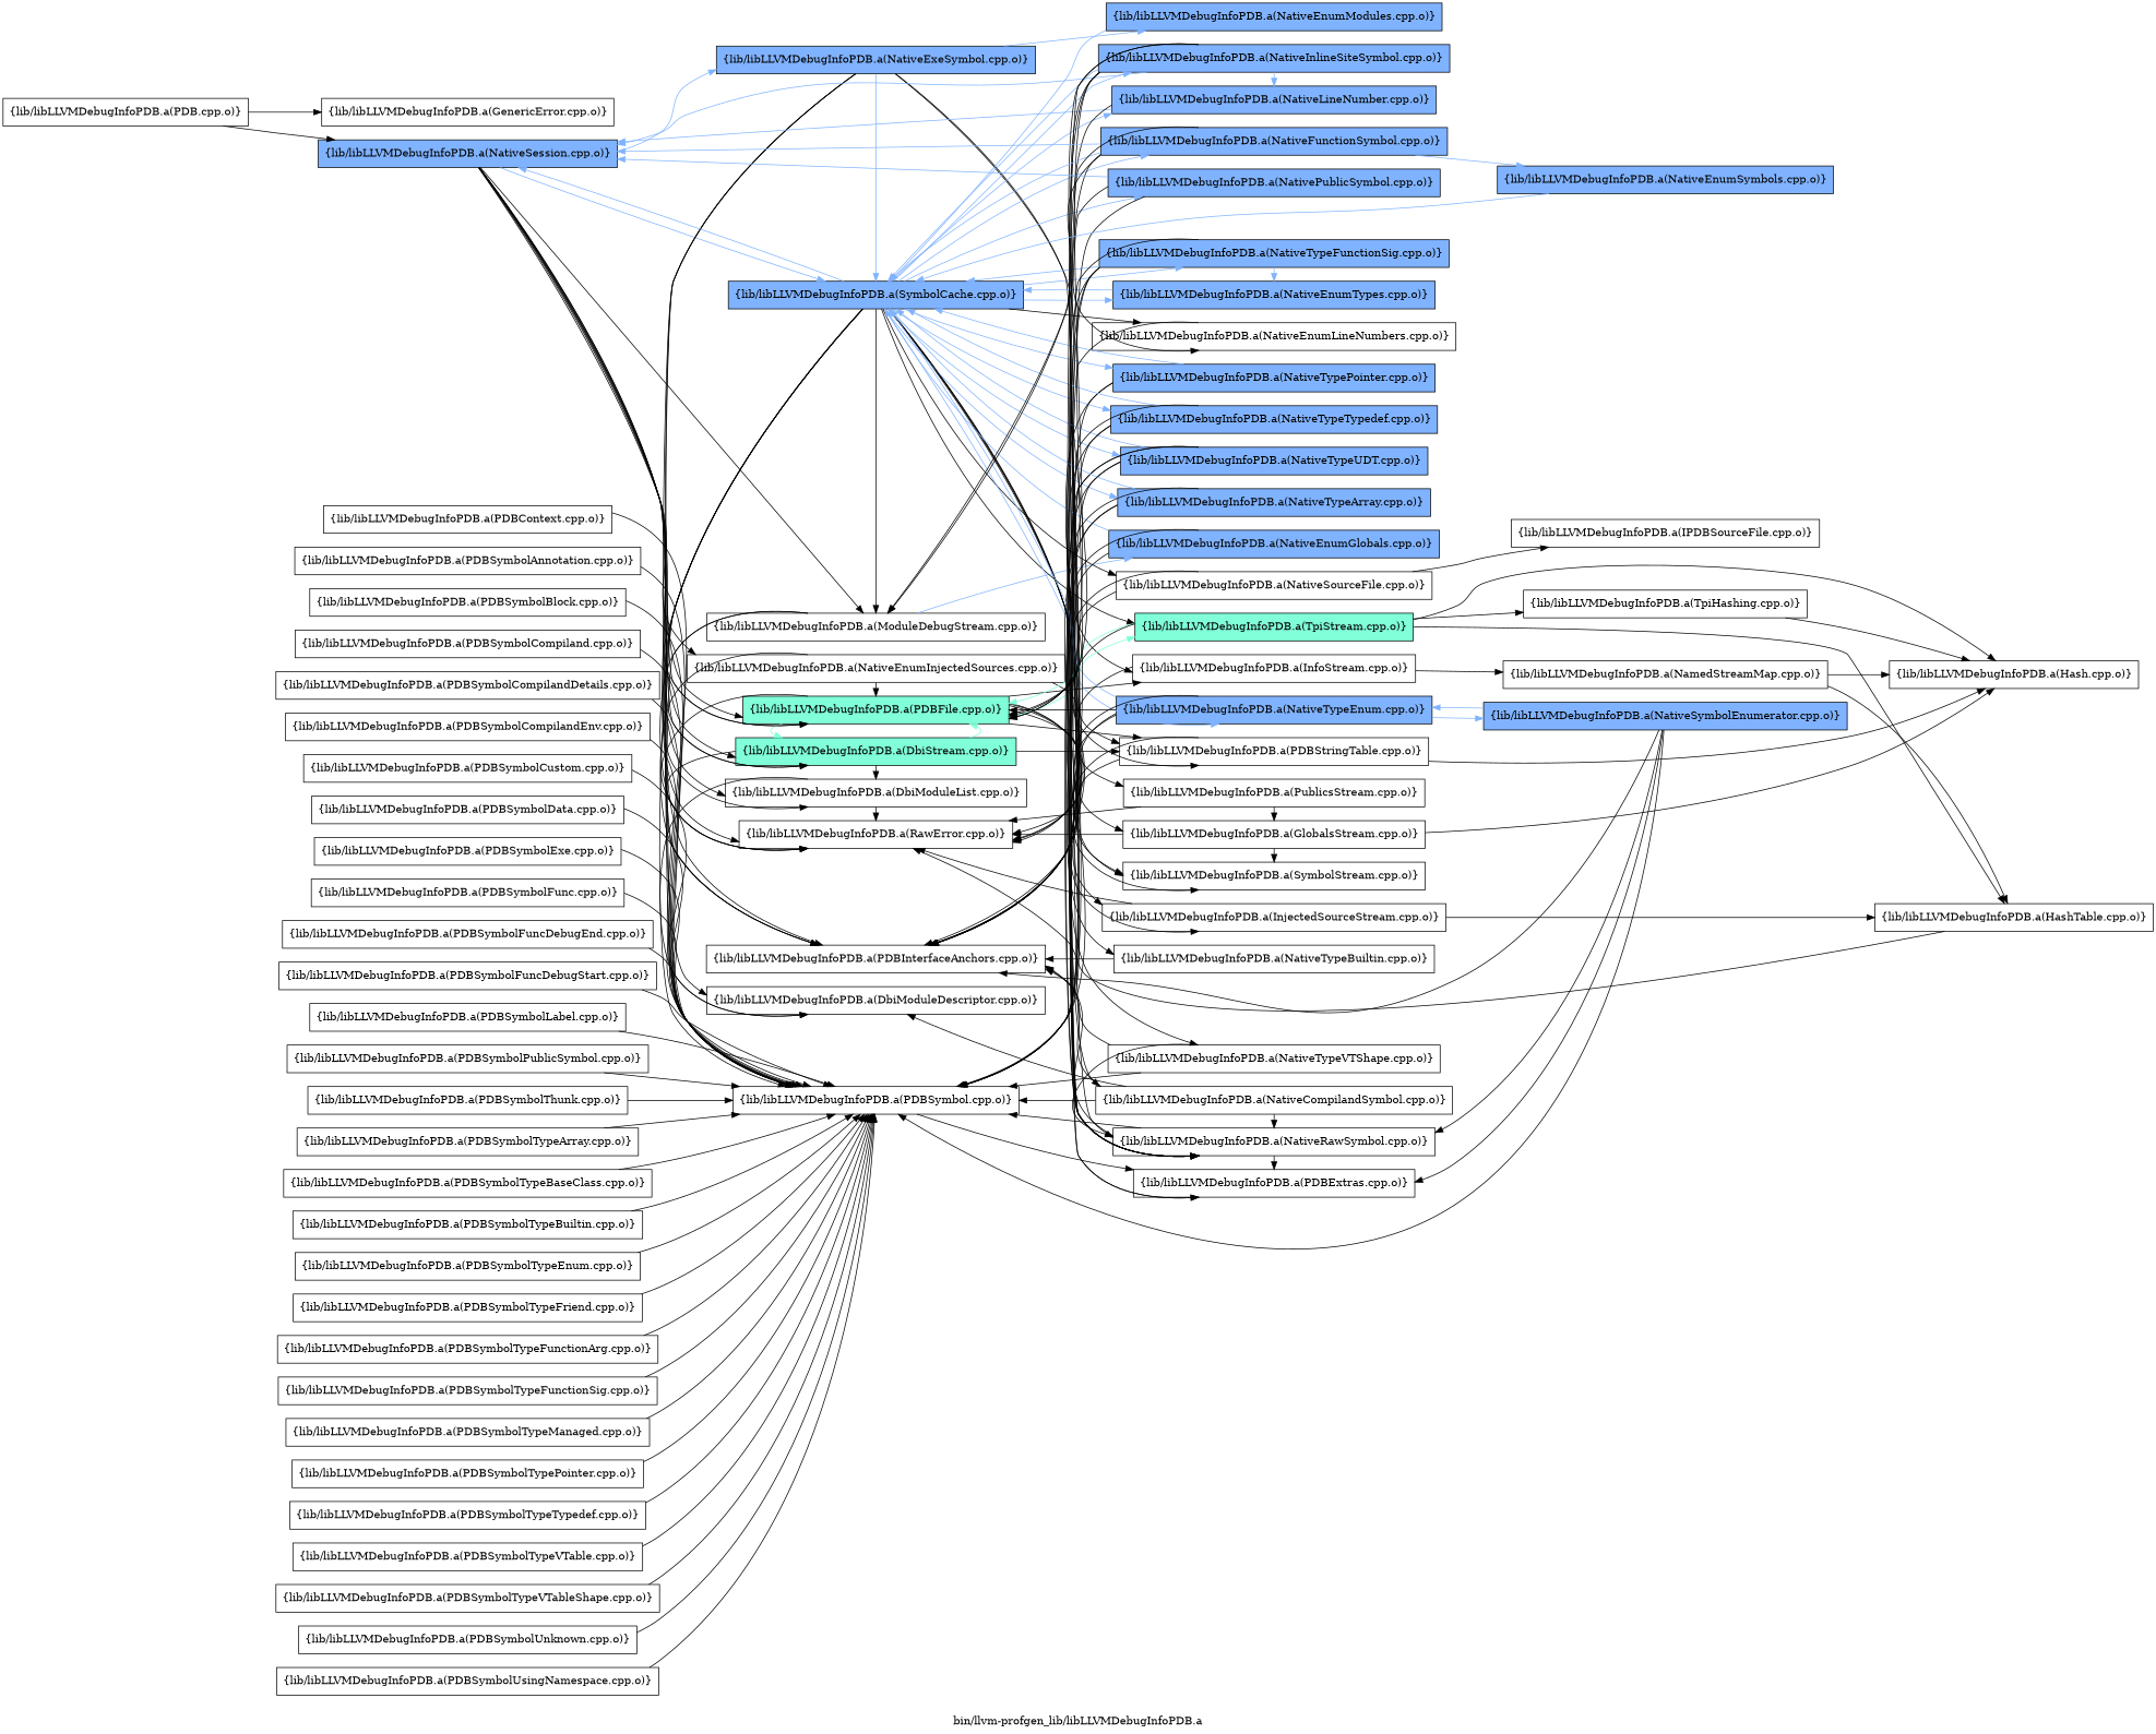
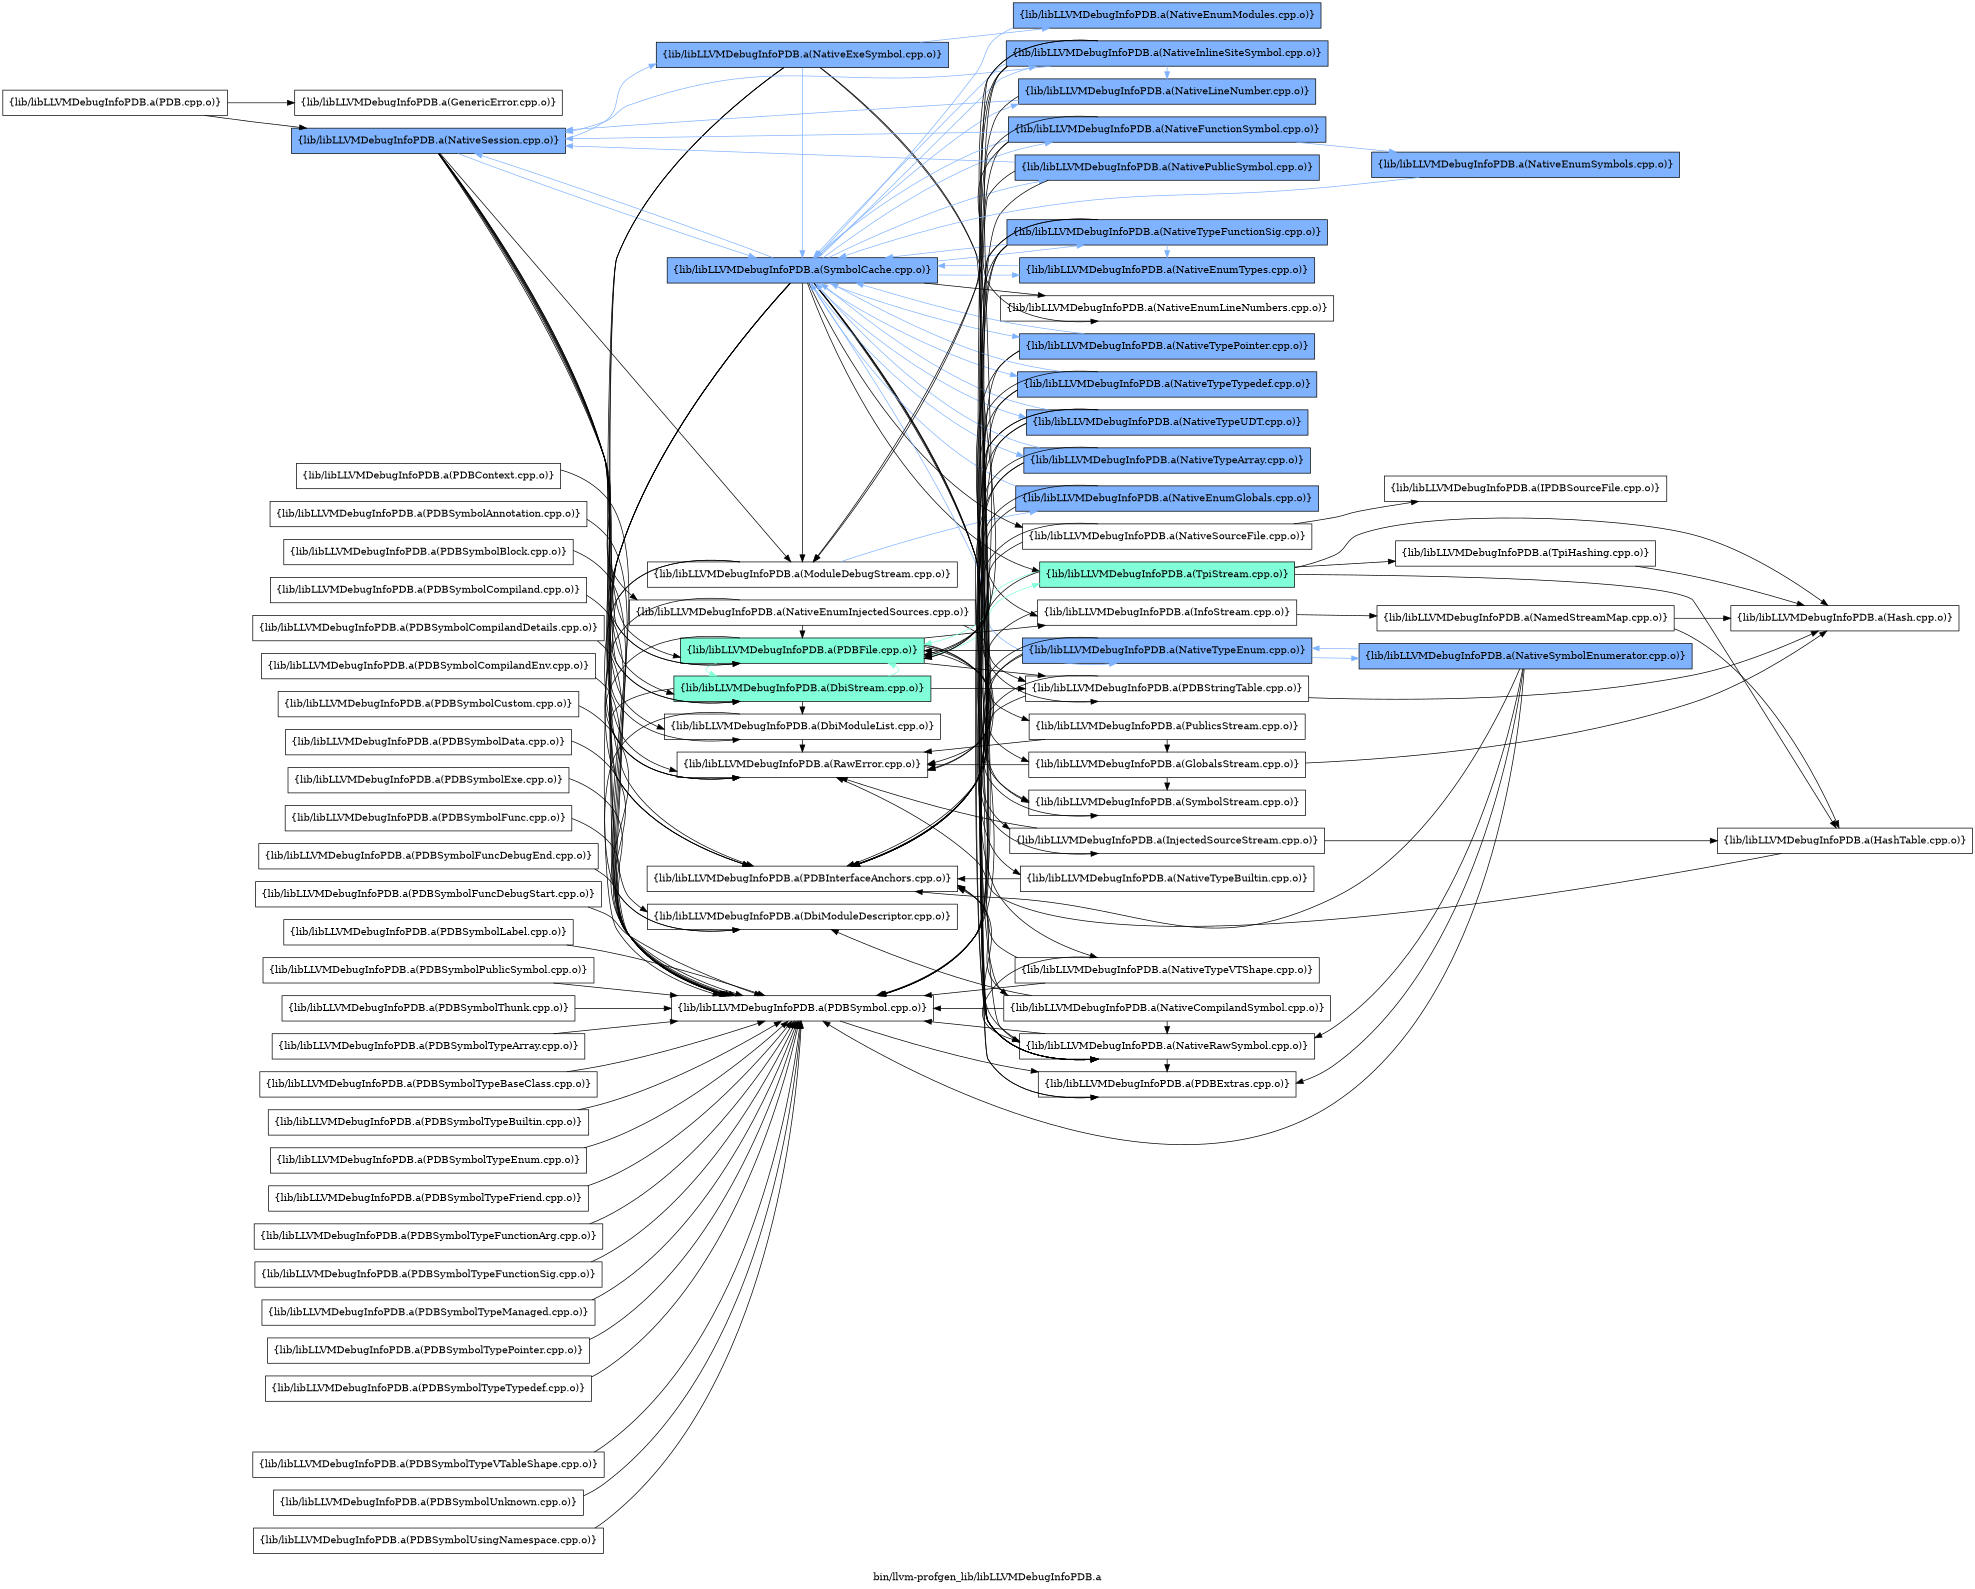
  digraph {
    label="bin/llvm-profgen_lib/libLLVMDebugInfoPDB.a"
    rankdir=LR
    node [group=0 shape=box]
    n1 [label="{lib/libLLVMDebugInfoPDB.a(PDB.cpp.o)}"]
    n2 [fillcolor="0.600000 0.5 1" group=2 label="{lib/libLLVMDebugInfoPDB.a(NativeSession.cpp.o)}" style=filled]
    n3 [label="{lib/libLLVMDebugInfoPDB.a(GenericError.cpp.o)}"]
    n4 [label="{lib/libLLVMDebugInfoPDB.a(PDBInterfaceAnchors.cpp.o)}"]
    n5 [fillcolor="0.450000 0.5 1" group=1 label="{lib/libLLVMDebugInfoPDB.a(DbiStream.cpp.o)}" style=filled]
    n6 [label="{lib/libLLVMDebugInfoPDB.a(DbiModuleList.cpp.o)}"]
    n7 [label="{lib/libLLVMDebugInfoPDB.a(DbiModuleDescriptor.cpp.o)}"]
    n8 [label="{lib/libLLVMDebugInfoPDB.a(NativeEnumInjectedSources.cpp.o)}"]
    n9 [label="{lib/libLLVMDebugInfoPDB.a(ModuleDebugStream.cpp.o)}"]
    n10 [fillcolor="0.600000 0.5 1" group=2 label="{lib/libLLVMDebugInfoPDB.a(NativeExeSymbol.cpp.o)}" style=filled]
    n11 [label="{lib/libLLVMDebugInfoPDB.a(PDBSymbol.cpp.o)}"]
    n12 [fillcolor="0.450000 0.5 1" group=1 label="{lib/libLLVMDebugInfoPDB.a(PDBFile.cpp.o)}" style=filled]
    n13 [label="{lib/libLLVMDebugInfoPDB.a(RawError.cpp.o)}"]
    n14 [fillcolor="0.600000 0.5 1" group=2 label="{lib/libLLVMDebugInfoPDB.a(SymbolCache.cpp.o)}" style=filled]
    n15 [label="{lib/libLLVMDebugInfoPDB.a(PDBStringTable.cpp.o)}"]
    n16 [label="{lib/libLLVMDebugInfoPDB.a(NativeRawSymbol.cpp.o)}"]
    n17 [fillcolor="0.600000 0.5 1" group=2 label="{lib/libLLVMDebugInfoPDB.a(NativeEnumModules.cpp.o)}" style=filled]
    n18 [label="{lib/libLLVMDebugInfoPDB.a(InfoStream.cpp.o)}"]
    n19 [label="{lib/libLLVMDebugInfoPDB.a(PDBExtras.cpp.o)}"]
    n20 [label="{lib/libLLVMDebugInfoPDB.a(GlobalsStream.cpp.o)}"]
    n21 [label="{lib/libLLVMDebugInfoPDB.a(InjectedSourceStream.cpp.o)}"]
    n22 [label="{lib/libLLVMDebugInfoPDB.a(PublicsStream.cpp.o)}"]
    n23 [label="{lib/libLLVMDebugInfoPDB.a(SymbolStream.cpp.o)}"]
    n24 [fillcolor="0.450000 0.5 1" group=1 label="{lib/libLLVMDebugInfoPDB.a(TpiStream.cpp.o)}" style=filled]
    n25 [fillcolor="0.600000 0.5 1" group=2 label="{lib/libLLVMDebugInfoPDB.a(NativeEnumGlobals.cpp.o)}" style=filled]
    n26 [label="{lib/libLLVMDebugInfoPDB.a(NativeSourceFile.cpp.o)}"]
    n27 [fillcolor="0.600000 0.5 1" group=2 label="{lib/libLLVMDebugInfoPDB.a(NativeLineNumber.cpp.o)}" style=filled]
    n28 [fillcolor="0.600000 0.5 1" group=2 label="{lib/libLLVMDebugInfoPDB.a(NativeEnumTypes.cpp.o)}" style=filled]
    n29 [label="{lib/libLLVMDebugInfoPDB.a(NativeCompilandSymbol.cpp.o)}"]
    n30 [fillcolor="0.600000 0.5 1" group=2 label="{lib/libLLVMDebugInfoPDB.a(NativeTypePointer.cpp.o)}" style=filled]
    n31 [label="{lib/libLLVMDebugInfoPDB.a(NativeTypeBuiltin.cpp.o)}"]
    n32 [fillcolor="0.600000 0.5 1" group=2 label="{lib/libLLVMDebugInfoPDB.a(NativeTypeFunctionSig.cpp.o)}" style=filled]
    n33 [fillcolor="0.600000 0.5 1" group=2 label="{lib/libLLVMDebugInfoPDB.a(NativeTypeUDT.cpp.o)}" style=filled]
    n34 [fillcolor="0.600000 0.5 1" group=2 label="{lib/libLLVMDebugInfoPDB.a(NativeTypeArray.cpp.o)}" style=filled]
    n35 [label="{lib/libLLVMDebugInfoPDB.a(NativeTypeVTShape.cpp.o)}"]
    n36 [fillcolor="0.600000 0.5 1" group=2 label="{lib/libLLVMDebugInfoPDB.a(NativeTypeEnum.cpp.o)}" style=filled]
    n37 [fillcolor="0.600000 0.5 1" group=2 label="{lib/libLLVMDebugInfoPDB.a(NativeTypeTypedef.cpp.o)}" style=filled]
    n38 [fillcolor="0.600000 0.5 1" group=2 label="{lib/libLLVMDebugInfoPDB.a(NativeInlineSiteSymbol.cpp.o)}" style=filled]
    n39 [label="{lib/libLLVMDebugInfoPDB.a(NativeEnumLineNumbers.cpp.o)}"]
    n40 [fillcolor="0.600000 0.5 1" group=2 label="{lib/libLLVMDebugInfoPDB.a(NativeFunctionSymbol.cpp.o)}" style=filled]
    n41 [fillcolor="0.600000 0.5 1" group=2 label="{lib/libLLVMDebugInfoPDB.a(NativePublicSymbol.cpp.o)}" style=filled]
    n42 [label="{lib/libLLVMDebugInfoPDB.a(Hash.cpp.o)}"]
    n43 [label="{lib/libLLVMDebugInfoPDB.a(NamedStreamMap.cpp.o)}"]
    n44 [label="{lib/libLLVMDebugInfoPDB.a(HashTable.cpp.o)}"]
    n45 [label="{lib/libLLVMDebugInfoPDB.a(TpiHashing.cpp.o)}"]
    n46 [label="{lib/libLLVMDebugInfoPDB.a(IPDBSourceFile.cpp.o)}"]
    n47 [fillcolor="0.600000 0.5 1" group=2 label="{lib/libLLVMDebugInfoPDB.a(NativeSymbolEnumerator.cpp.o)}" style=filled]
    n48 [fillcolor="0.600000 0.5 1" group=2 label="{lib/libLLVMDebugInfoPDB.a(NativeEnumSymbols.cpp.o)}" style=filled]
    n49 [label="{lib/libLLVMDebugInfoPDB.a(PDBContext.cpp.o)}"]
    n50 [label="{lib/libLLVMDebugInfoPDB.a(PDBSymbolAnnotation.cpp.o)}"]
    n51 [label="{lib/libLLVMDebugInfoPDB.a(PDBSymbolBlock.cpp.o)}"]
    n52 [label="{lib/libLLVMDebugInfoPDB.a(PDBSymbolCompiland.cpp.o)}"]
    n53 [label="{lib/libLLVMDebugInfoPDB.a(PDBSymbolCompilandDetails.cpp.o)}"]
    n54 [label="{lib/libLLVMDebugInfoPDB.a(PDBSymbolCompilandEnv.cpp.o)}"]
    n55 [label="{lib/libLLVMDebugInfoPDB.a(PDBSymbolCustom.cpp.o)}"]
    n56 [label="{lib/libLLVMDebugInfoPDB.a(PDBSymbolData.cpp.o)}"]
    n57 [label="{lib/libLLVMDebugInfoPDB.a(PDBSymbolExe.cpp.o)}"]
    n58 [label="{lib/libLLVMDebugInfoPDB.a(PDBSymbolFunc.cpp.o)}"]
    n59 [label="{lib/libLLVMDebugInfoPDB.a(PDBSymbolFuncDebugEnd.cpp.o)}"]
    n60 [label="{lib/libLLVMDebugInfoPDB.a(PDBSymbolFuncDebugStart.cpp.o)}"]
    n61 [label="{lib/libLLVMDebugInfoPDB.a(PDBSymbolLabel.cpp.o)}"]
    n62 [label="{lib/libLLVMDebugInfoPDB.a(PDBSymbolPublicSymbol.cpp.o)}"]
    n63 [label="{lib/libLLVMDebugInfoPDB.a(PDBSymbolThunk.cpp.o)}"]
    n64 [label="{lib/libLLVMDebugInfoPDB.a(PDBSymbolTypeArray.cpp.o)}"]
    n65 [label="{lib/libLLVMDebugInfoPDB.a(PDBSymbolTypeBaseClass.cpp.o)}"]
    n66 [label="{lib/libLLVMDebugInfoPDB.a(PDBSymbolTypeBuiltin.cpp.o)}"]
    n67 [label="{lib/libLLVMDebugInfoPDB.a(PDBSymbolTypeEnum.cpp.o)}"]
    n68 [label="{lib/libLLVMDebugInfoPDB.a(PDBSymbolTypeFriend.cpp.o)}"]
    n69 [label="{lib/libLLVMDebugInfoPDB.a(PDBSymbolTypeFunctionArg.cpp.o)}"]
    n70 [label="{lib/libLLVMDebugInfoPDB.a(PDBSymbolTypeFunctionSig.cpp.o)}"]
    n71 [label="{lib/libLLVMDebugInfoPDB.a(PDBSymbolTypeManaged.cpp.o)}"]
    n72 [label="{lib/libLLVMDebugInfoPDB.a(PDBSymbolTypePointer.cpp.o)}"]
    n73 [label="{lib/libLLVMDebugInfoPDB.a(PDBSymbolTypeTypedef.cpp.o)}"]
-   n74 [label="{lib/libLLVMDebugInfoPDB.a(PDBSymbolTypeVTable.cpp.o)}"]
    n75 [label="{lib/libLLVMDebugInfoPDB.a(PDBSymbolTypeVTableShape.cpp.o)}"]
    n76 [label="{lib/libLLVMDebugInfoPDB.a(PDBSymbolUnknown.cpp.o)}"]
    n77 [label="{lib/libLLVMDebugInfoPDB.a(PDBSymbolUsingNamespace.cpp.o)}"]
    subgraph sub_1 {
      rank=same
      n1
    }
    subgraph sub_2 {
      rank=same
      n2
      n3
    }
    subgraph sub_3 {
      rank=same
      n4
      n5
      n6
      n7
      n8
      n9
      n10
      n11
      n12
      n13
      n14
    }
    subgraph sub_4 {
      rank=same
      n15
      n16
      n17
      n18
      n19
      n20
      n21
      n22
      n23
      n24
      n25
      n26
      n27
      n28
      n29
      n30
      n31
      n32
      n33
      n34
      n35
      n36
      n37
      n38
      n39
      n40
      n41
    }
    n1 -> n2
    n1 -> n3
    n2 -> n4
    n2 -> n5
    n2 -> n6
    n2 -> n7
    n2 -> n8
    n2 -> n9
    n2 -> n10 [color="0.600000 0.5 1"]
    n2 -> n11
    n2 -> n12
    n2 -> n13
    n2 -> n14 [color="0.600000 0.5 1"]
    n5 -> n6
    n5 -> n12 [color="0.450000 0.5 1"]
    n5 -> n13
    n5 -> n15
    n6 -> n7
    n6 -> n13
    n8 -> n4
    n8 -> n12
    n8 -> n15
    n9 -> n7
    n9 -> n13
    n9 -> n25 [color="0.600000 0.5 1"]
    n10 -> n4
    n10 -> n5
    n10 -> n12
    n10 -> n14 [color="0.600000 0.5 1"]
    n10 -> n16
    n10 -> n17 [color="0.600000 0.5 1"]
    n10 -> n18
    n11 -> n19
    n12 -> n5 [color="0.450000 0.5 1"]
    n12 -> n13
    n12 -> n15
    n12 -> n18
    n12 -> n20
    n12 -> n21
    n12 -> n22
    n12 -> n23
    n12 -> n24 [color="0.450000 0.5 1"]
    n14 -> n2 [color="0.600000 0.5 1"]
    n14 -> n4
    n14 -> n5
    n14 -> n6
    n14 -> n9
    n14 -> n11
    n14 -> n12
    n14 -> n23
    n14 -> n24
    n14 -> n26
    n14 -> n27 [color="0.600000 0.5 1"]
    n14 -> n28 [color="0.600000 0.5 1"]
    n14 -> n29
    n14 -> n30 [color="0.600000 0.5 1"]
    n14 -> n31
    n14 -> n32 [color="0.600000 0.5 1"]
    n14 -> n33 [color="0.600000 0.5 1"]
    n14 -> n34 [color="0.600000 0.5 1"]
    n14 -> n35
    n14 -> n36 [color="0.600000 0.5 1"]
    n14 -> n37 [color="0.600000 0.5 1"]
    n14 -> n38 [color="0.600000 0.5 1"]
    n14 -> n39
    n14 -> n40 [color="0.600000 0.5 1"]
    n14 -> n41 [color="0.600000 0.5 1"]
    n15 -> n13
    n15 -> n21
    n15 -> n42
    n16 -> n4
    n16 -> n11
    n16 -> n19
    n17 -> n14 [color="0.600000 0.5 1"]
    n18 -> n13
    n18 -> n43
    n20 -> n13
    n20 -> n23
    n20 -> n42
    n21 -> n13
    n21 -> n44
    n22 -> n13
    n22 -> n20
    n24 -> n12 [color="0.450000 0.5 1"]
    n24 -> n13
    n24 -> n42
    n24 -> n44
    n24 -> n45
    n25 -> n12
    n25 -> n14 [color="0.600000 0.5 1"]
    n25 -> n23
    n26 -> n12
    n26 -> n15
    n26 -> n46
    n27 -> n2 [color="0.600000 0.5 1"]
    n27 -> n4
    n28 -> n14 [color="0.600000 0.5 1"]
    n29 -> n4
    n29 -> n7
    n29 -> n11
    n29 -> n16
    n30 -> n4
    n30 -> n11
    n30 -> n14 [color="0.600000 0.5 1"]
    n31 -> n4
    n32 -> n4
    n32 -> n11
    n32 -> n12
    n32 -> n14 [color="0.600000 0.5 1"]
-   n39 -> n16
+   n32 -> n16
    n32 -> n19
    n32 -> n28 [color="0.600000 0.5 1"]
    n33 -> n4
    n33 -> n11
    n33 -> n14 [color="0.600000 0.5 1"]
    n33 -> n16
    n33 -> n19
    n34 -> n4
    n34 -> n11
    n34 -> n14 [color="0.600000 0.5 1"]
    n34 -> n16
    n35 -> n4
    n35 -> n11
    n35 -> n16
    n36 -> n4
    n36 -> n11
    n36 -> n12
-   n36 -> n14 [color="0.600000 0.5 1"]
    n36 -> n16
    n36 -> n47 [color="0.600000 0.5 1"]
    n37 -> n4
    n37 -> n11
    n37 -> n14 [color="0.600000 0.5 1"]
    n37 -> n16
    n38 -> n2 [color="0.600000 0.5 1"]
    n38 -> n4
    n38 -> n9
    n38 -> n12
    n38 -> n14 [color="0.600000 0.5 1"]
    n38 -> n16
    n38 -> n27 [color="0.600000 0.5 1"]
    n38 -> n39
    n40 -> n2 [color="0.600000 0.5 1"]
    n40 -> n4
    n40 -> n9
    n40 -> n14 [color="0.600000 0.5 1"]
    n40 -> n16
    n40 -> n48 [color="0.600000 0.5 1"]
    n41 -> n2 [color="0.600000 0.5 1"]
-   n41 -> n13
+   n41 -> n4
    n41 -> n16
    n43 -> n42
    n43 -> n44
    n44 -> n13
    n45 -> n42
    n47 -> n4
    n47 -> n11
    n47 -> n16
    n47 -> n19
    n47 -> n36 [color="0.600000 0.5 1"]
    n48 -> n14 [color="0.600000 0.5 1"]
    n49 -> n11
    n50 -> n11
    n51 -> n11
    n52 -> n11
    n53 -> n11
    n54 -> n11
    n55 -> n11
    n56 -> n11
    n57 -> n11
    n58 -> n11
    n59 -> n11
    n60 -> n11
    n61 -> n11
    n62 -> n11
    n63 -> n11
    n64 -> n11
    n65 -> n11
    n66 -> n11
    n67 -> n11
    n68 -> n11
    n69 -> n11
    n70 -> n11
    n71 -> n11
    n72 -> n11
    n73 -> n11
-   n74 -> n11
    n75 -> n11
    n76 -> n11
    n77 -> n11
  }
